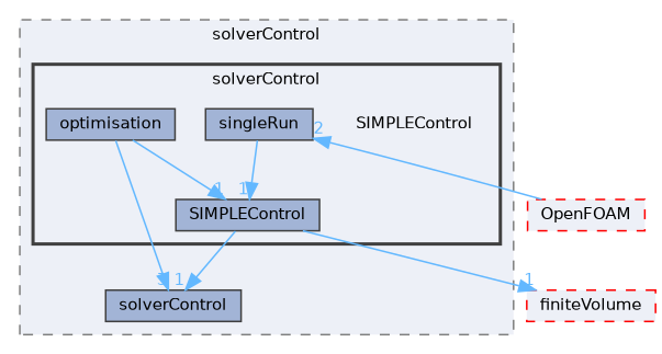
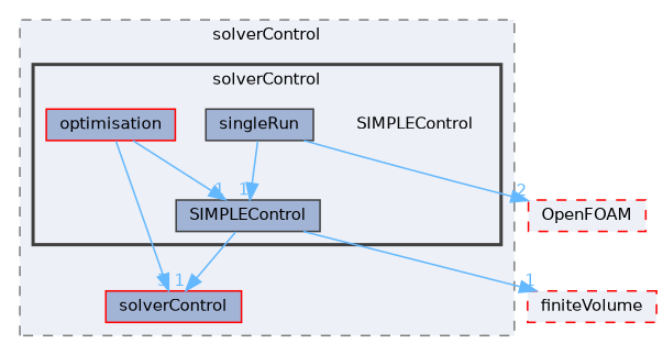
  digraph {
    compound=true
    node [fontname=Helvetica fontsize=10 shape=box color=grey25 fillcolor="#a2b4d6" style=filled]
    edge [color=steelblue1 fontcolor=steelblue1 fontname=Helvetica fontsize=10 headlabel=1 labeldistance=1.5 labelfontname=Helvetica labelfontsize=10]
    n1 [height=0.2 label=SIMPLEControl shape=plaintext width=0.4 color="" fillcolor="" style=""]
-   n2 [height=0.2 label=optimisation width=0.4]
+   n2 [color=red height=0.2 label=optimisation width=0.4]
    n3 [height=0.2 label=SIMPLEControl width=0.4]
    n4 [height=0.2 label=singleRun width=0.4]
-   n5 [height=0.2 label=solverControl width=0.4]
+   n5 [color=red height=0.2 label=solverControl width=0.4]
    n6 [color=red fillcolor="#edf0f7" height=0.2 label=finiteVolume style="filled,dashed" width=0.4]
    n7 [color=red fillcolor="#edf0f7" height=0.2 label=OpenFOAM style="filled,dashed" width=0.4]
    subgraph cluster_1 {
      bgcolor="#edf0f7"
      fontname=Helvetica
      fontsize=10
      label=solverControl
      pencolor=grey50
      style="filled,dashed"
      n5
      subgraph cluster_2 {
        bgcolor="#edf0f7"
        fontname=Helvetica
        fontsize=10
        label=solverControl
        pencolor=grey25
        style="filled,bold"
        n1
        n2
        n3
        n4
      }
    }
    n2 -> n3
    n2 -> n5 [headlabel=3]
    n3 -> n5
    n3 -> n6
    n4 -> n3
-   n7 -> n4 [headlabel=2]
+   n4 -> n7 [headlabel=2]
  }
